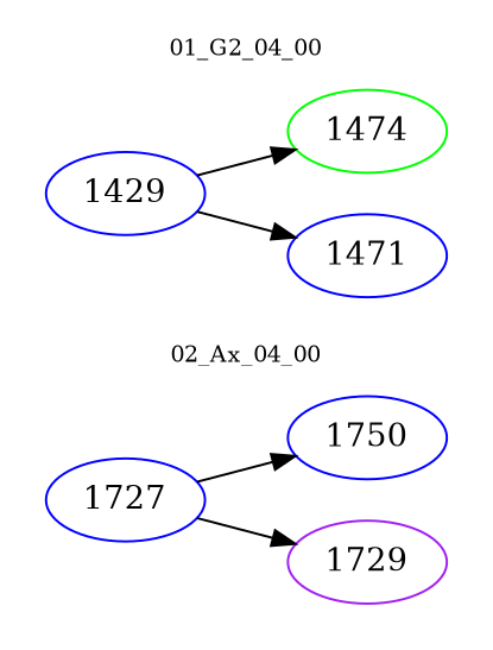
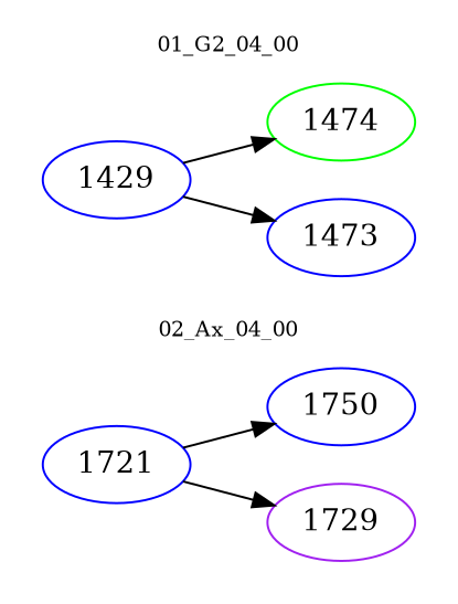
  digraph {
    rankdir=LR
    node [color=blue]
    edge [color=black]
-   n1 [label=1727]
+   n1 [label=1721]
    n2 [color=purple label=1729]
    n3 [label=1750]
    n4 [label=1429]
-   n5 [label=1471]
+   n5 [label=1473]
    n6 [color=green label=1474]
    subgraph cluster_1 {
      color=white
      fontsize=10
      label="02_Ax_04_00"
      n1
      n2
      n3
    }
    subgraph cluster_2 {
      color=white
      fontsize=10
      label="01_G2_04_00"
      n4
      n5
      n6
    }
    n1 -> n2
    n1 -> n3
    n4 -> n5
    n4 -> n6
  }
